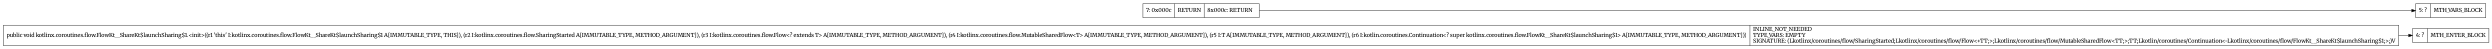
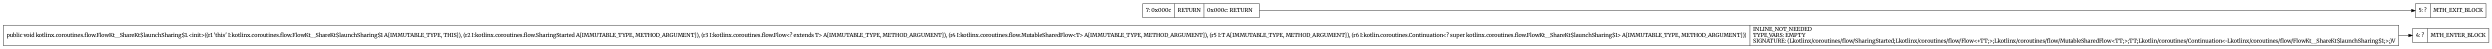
  digraph {
    fontname=Merriweather
    rankdir=LR
    node [fontname=Merriweather shape=record]
    edge [fontname=Merriweather]
    n1 [label="{4\:\ ?|MTH_ENTER_BLOCK\l}"]
-   n2 [label="{7\:\ 0x000c|RETURN\l|8x000c: RETURN   \l}"]
-   n3 [label="{5\:\ ?|MTH_VARS_BLOCK\l}"]
+   n2 [label="{7\:\ 0x000c|RETURN\l|0x000c: RETURN   \l}"]
+   n3 [label="{5\:\ ?|MTH_EXIT_BLOCK\l}"]
    n4 [label="{public void kotlinx.coroutines.flow.FlowKt__ShareKt$launchSharing$1.\<init\>((r1 'this' I:kotlinx.coroutines.flow.FlowKt__ShareKt$launchSharing$1 A[IMMUTABLE_TYPE, THIS]), (r2 I:kotlinx.coroutines.flow.SharingStarted A[IMMUTABLE_TYPE, METHOD_ARGUMENT]), (r3 I:kotlinx.coroutines.flow.Flow\<? extends T\> A[IMMUTABLE_TYPE, METHOD_ARGUMENT]), (r4 I:kotlinx.coroutines.flow.MutableSharedFlow\<T\> A[IMMUTABLE_TYPE, METHOD_ARGUMENT]), (r5 I:T A[IMMUTABLE_TYPE, METHOD_ARGUMENT]), (r6 I:kotlin.coroutines.Continuation\<? super kotlinx.coroutines.flow.FlowKt__ShareKt$launchSharing$1\> A[IMMUTABLE_TYPE, METHOD_ARGUMENT]))  | INLINE_NOT_NEEDED\lTYPE_VARS: EMPTY\lSIGNATURE: (Lkotlinx\/coroutines\/flow\/SharingStarted;Lkotlinx\/coroutines\/flow\/Flow\<+TT;\>;Lkotlinx\/coroutines\/flow\/MutableSharedFlow\<TT;\>;TT;Lkotlin\/coroutines\/Continuation\<\-Lkotlinx\/coroutines\/flow\/FlowKt__ShareKt$launchSharing$1;\>;)V\l}"]
    n2 -> n3
    n4 -> n1
  }
